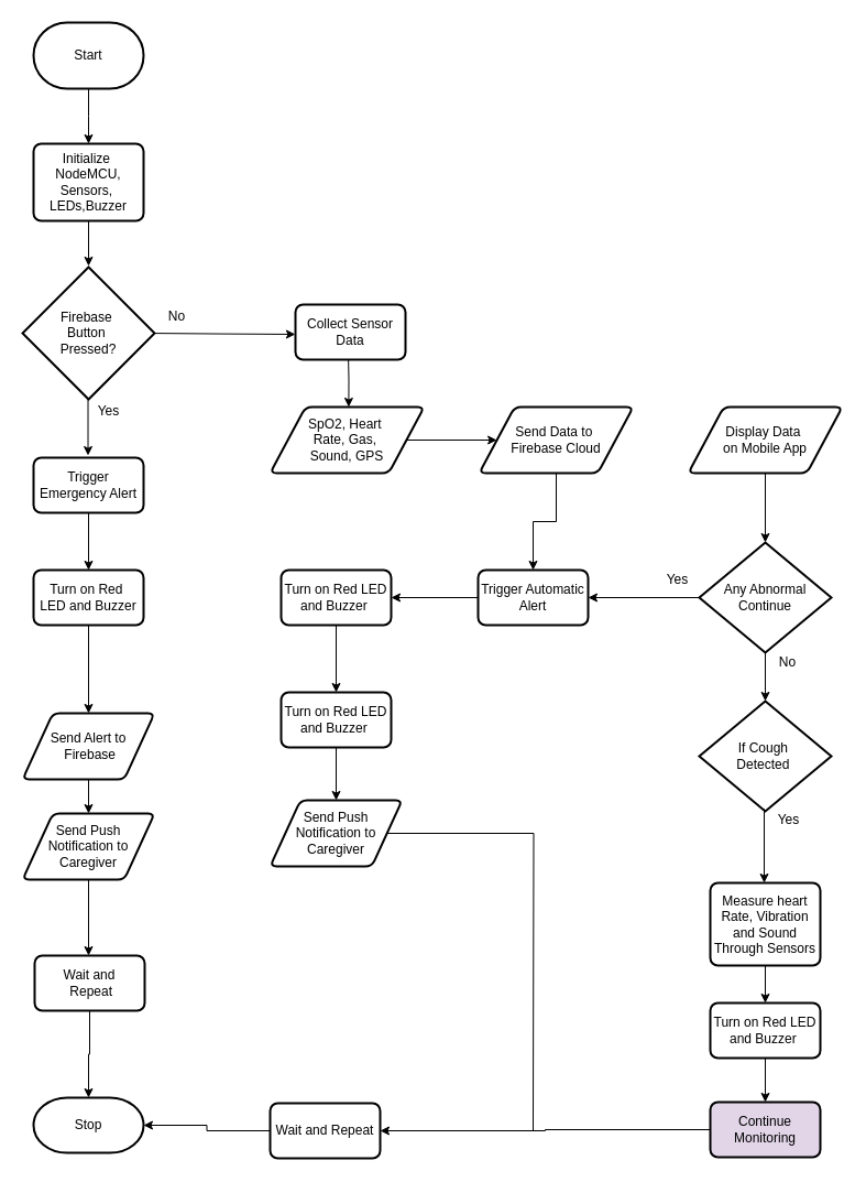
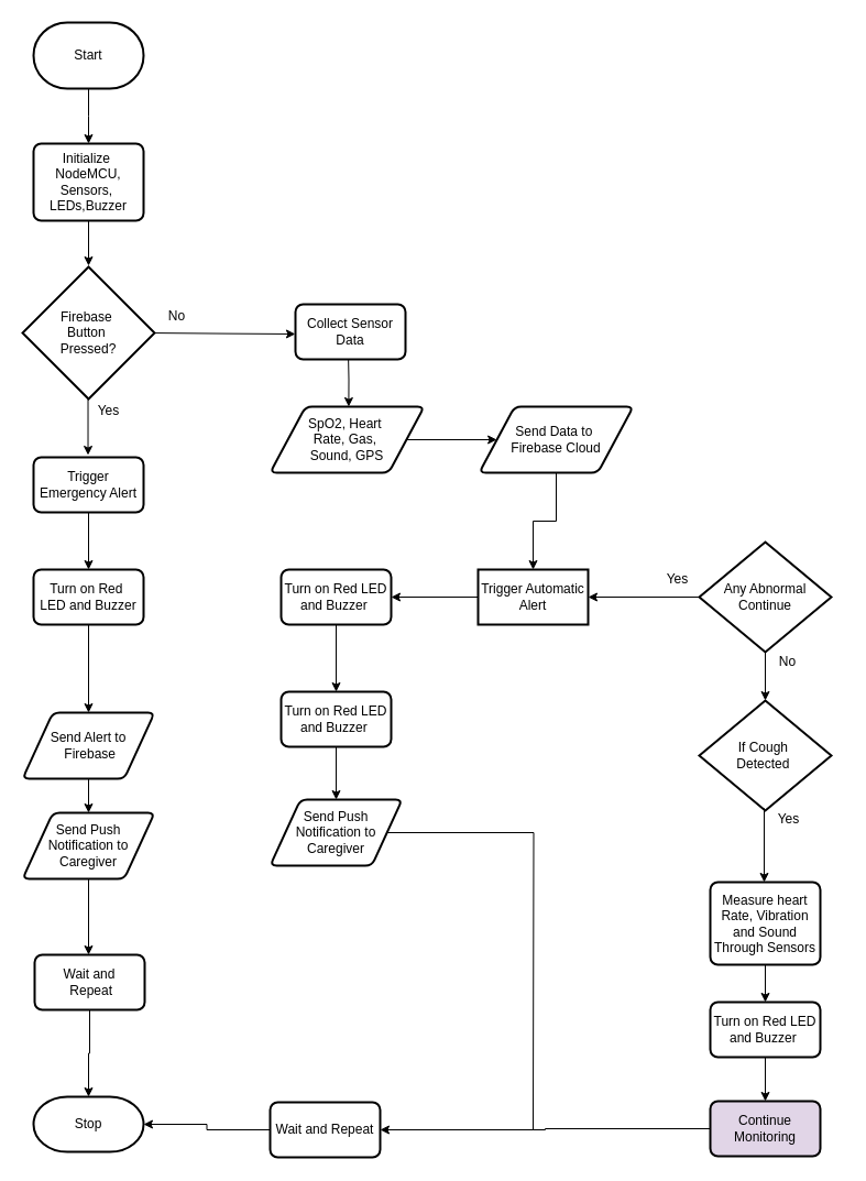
  <mxCell id="0" />
  <mxCell id="1" parent="0" />
  <mxCell id="2" style="edgeStyle=orthogonalEdgeStyle;rounded=0;orthogonalLoop=1;jettySize=auto;html=1;" parent="1" source="3" edge="1"><mxGeometry relative="1" as="geometry"><mxPoint x="80" y="130" as="targetPoint" /></mxGeometry></mxCell>
  <mxCell id="3" value="Start" style="strokeWidth=2;html=1;shape=mxgraph.flowchart.terminator;whiteSpace=wrap;" parent="1" vertex="1"><mxGeometry x="30" y="20" width="100" height="60" as="geometry" /></mxCell>
  <mxCell id="4" style="edgeStyle=orthogonalEdgeStyle;rounded=0;orthogonalLoop=1;jettySize=auto;html=1;exitX=0.5;exitY=1;exitDx=0;exitDy=0;" parent="1" edge="1"><mxGeometry relative="1" as="geometry"><mxPoint x="80" y="190" as="sourcePoint" /><mxPoint x="80" y="241" as="targetPoint" /></mxGeometry></mxCell>
  <mxCell id="5" style="edgeStyle=orthogonalEdgeStyle;rounded=0;orthogonalLoop=1;jettySize=auto;html=1;entryX=0.019;entryY=0.62;entryDx=0;entryDy=0;entryPerimeter=0;" parent="1" edge="1"><mxGeometry relative="1" as="geometry"><mxPoint x="267.9" y="303" as="targetPoint" /><mxPoint x="140" y="302.067" as="sourcePoint" /></mxGeometry></mxCell>
  <mxCell id="6" value="No" style="text;html=1;align=center;verticalAlign=middle;resizable=0;points=[];autosize=1;strokeColor=none;fillColor=none;" parent="1" vertex="1"><mxGeometry x="140" y="272" width="40" height="30" as="geometry" /></mxCell>
  <mxCell id="7" value="Firebase&amp;nbsp;&lt;div&gt;Button&amp;nbsp;&lt;/div&gt;&lt;div&gt;Pressed?&lt;/div&gt;" style="strokeWidth=2;html=1;shape=mxgraph.flowchart.decision;whiteSpace=wrap;" parent="1" vertex="1"><mxGeometry x="20" y="242" width="120" height="120" as="geometry" /></mxCell>
  <mxCell id="8" value="" style="edgeStyle=orthogonalEdgeStyle;rounded=0;orthogonalLoop=1;jettySize=auto;html=1;" parent="1" source="9" target="13" edge="1"><mxGeometry relative="1" as="geometry" /></mxCell>
  <mxCell id="9" value="Trigger Emergency Alert" style="rounded=1;whiteSpace=wrap;html=1;absoluteArcSize=1;arcSize=14;strokeWidth=2;" parent="1" vertex="1"><mxGeometry x="30" y="415" width="100" height="50" as="geometry" /></mxCell>
  <mxCell id="10" value="Yes" style="text;html=1;align=center;verticalAlign=middle;resizable=0;points=[];autosize=1;strokeColor=none;fillColor=none;" parent="1" vertex="1"><mxGeometry x="78" y="358" width="40" height="30" as="geometry" /></mxCell>
  <mxCell id="11" style="edgeStyle=orthogonalEdgeStyle;rounded=0;orthogonalLoop=1;jettySize=auto;html=1;exitX=0.5;exitY=1;exitDx=0;exitDy=0;" parent="1" edge="1"><mxGeometry relative="1" as="geometry"><mxPoint x="79.52" y="362" as="sourcePoint" /><mxPoint x="79.52" y="413" as="targetPoint" /></mxGeometry></mxCell>
  <mxCell id="12" value="" style="edgeStyle=orthogonalEdgeStyle;rounded=0;orthogonalLoop=1;jettySize=auto;html=1;" parent="1" source="13" target="15" edge="1"><mxGeometry relative="1" as="geometry" /></mxCell>
  <mxCell id="13" value="Turn on Red&amp;nbsp;&lt;div&gt;LED and Buzzer&lt;/div&gt;" style="rounded=1;whiteSpace=wrap;html=1;absoluteArcSize=1;arcSize=14;strokeWidth=2;" parent="1" vertex="1"><mxGeometry x="30" y="517" width="100" height="50" as="geometry" /></mxCell>
  <mxCell id="14" value="" style="edgeStyle=orthogonalEdgeStyle;rounded=0;orthogonalLoop=1;jettySize=auto;html=1;" parent="1" source="15" target="17" edge="1"><mxGeometry relative="1" as="geometry" /></mxCell>
  <mxCell id="15" value="Send Alert to&lt;div&gt;&amp;nbsp;Firebase&lt;/div&gt;" style="shape=parallelogram;html=1;strokeWidth=2;perimeter=parallelogramPerimeter;whiteSpace=wrap;rounded=1;arcSize=12;size=0.23;" parent="1" vertex="1"><mxGeometry x="20" y="647" width="120" height="60" as="geometry" /></mxCell>
  <mxCell id="16" value="" style="edgeStyle=orthogonalEdgeStyle;rounded=0;orthogonalLoop=1;jettySize=auto;html=1;" parent="1" source="17" edge="1"><mxGeometry relative="1" as="geometry"><mxPoint x="80" y="867" as="targetPoint" /></mxGeometry></mxCell>
  <mxCell id="17" value="Send Push Notification to Caregiver" style="shape=parallelogram;html=1;strokeWidth=2;perimeter=parallelogramPerimeter;whiteSpace=wrap;rounded=1;arcSize=12;size=0.23;" parent="1" vertex="1"><mxGeometry x="20" y="738" width="120" height="60" as="geometry" /></mxCell>
  <mxCell id="18" value="" style="edgeStyle=orthogonalEdgeStyle;rounded=0;orthogonalLoop=1;jettySize=auto;html=1;" parent="1" source="19" target="20" edge="1"><mxGeometry relative="1" as="geometry" /></mxCell>
  <mxCell id="19" value="Wait and&lt;div&gt;&amp;nbsp;Repeat&lt;/div&gt;" style="rounded=1;whiteSpace=wrap;html=1;absoluteArcSize=1;arcSize=14;strokeWidth=2;" parent="1" vertex="1"><mxGeometry x="31" y="867" width="100" height="50" as="geometry" /></mxCell>
  <mxCell id="20" value="Stop" style="strokeWidth=2;html=1;shape=mxgraph.flowchart.terminator;whiteSpace=wrap;" parent="1" vertex="1"><mxGeometry x="30" y="996" width="100" height="50" as="geometry" /></mxCell>
  <mxCell id="21" value="Initialize&amp;nbsp;&lt;div&gt;NodeMCU, Sensors,&amp;nbsp;&lt;/div&gt;&lt;div&gt;LEDs,&lt;span style=&quot;background-color: transparent; color: light-dark(rgb(0, 0, 0), rgb(255, 255, 255));&quot;&gt;Buzzer&lt;/span&gt;&lt;/div&gt;" style="rounded=1;whiteSpace=wrap;html=1;absoluteArcSize=1;arcSize=14;strokeWidth=2;" parent="1" vertex="1"><mxGeometry x="30" y="130" width="100" height="70" as="geometry" /></mxCell>
  <mxCell id="22" style="edgeStyle=orthogonalEdgeStyle;rounded=0;orthogonalLoop=1;jettySize=auto;html=1;exitX=1;exitY=0.5;exitDx=0;exitDy=0;entryX=0;entryY=0.5;entryDx=0;entryDy=0;" parent="1" source="23" target="27" edge="1"><mxGeometry relative="1" as="geometry" /></mxCell>
  <mxCell id="23" value="SpO2, Heart&amp;nbsp;&lt;div&gt;Rate, Gas,&amp;nbsp;&lt;/div&gt;&lt;div&gt;Sound, GPS&lt;/div&gt;" style="shape=parallelogram;html=1;strokeWidth=2;perimeter=parallelogramPerimeter;whiteSpace=wrap;rounded=1;arcSize=12;size=0.23;" parent="1" vertex="1"><mxGeometry x="245" y="369" width="140" height="60" as="geometry" /></mxCell>
  <mxCell id="24" style="edgeStyle=orthogonalEdgeStyle;rounded=0;orthogonalLoop=1;jettySize=auto;html=1;entryX=0.51;entryY=0.05;entryDx=0;entryDy=0;entryPerimeter=0;" parent="1" edge="1"><mxGeometry relative="1" as="geometry"><mxPoint x="316" y="319" as="sourcePoint" /><mxPoint x="316.4" y="369" as="targetPoint" /></mxGeometry></mxCell>
  <mxCell id="25" value="Collect Sensor Data" style="rounded=1;whiteSpace=wrap;html=1;absoluteArcSize=1;arcSize=14;strokeWidth=2;" parent="1" vertex="1"><mxGeometry x="268" y="276" width="100" height="50" as="geometry" /></mxCell>
  <mxCell id="26" value="" style="edgeStyle=orthogonalEdgeStyle;rounded=0;orthogonalLoop=1;jettySize=auto;html=1;" parent="1" source="27" target="33" edge="1"><mxGeometry relative="1" as="geometry" /></mxCell>
  <mxCell id="27" value="Send Data to&amp;nbsp;&lt;div&gt;Firebase Cloud&lt;/div&gt;" style="shape=parallelogram;html=1;strokeWidth=2;perimeter=parallelogramPerimeter;whiteSpace=wrap;rounded=1;arcSize=12;size=0.23;" parent="1" vertex="1"><mxGeometry x="435" y="369" width="140" height="60" as="geometry" /></mxCell>
- <mxCell id="28" value="" style="edgeStyle=orthogonalEdgeStyle;rounded=0;orthogonalLoop=1;jettySize=auto;html=1;" parent="1" source="29" target="31" edge="1"><mxGeometry relative="1" as="geometry" /></mxCell>
- <mxCell id="29" value="Display Data&amp;nbsp;&lt;div&gt;on&amp;nbsp;&lt;span style=&quot;background-color: transparent; color: light-dark(rgb(0, 0, 0), rgb(255, 255, 255));&quot;&gt;Mobile App&lt;/span&gt;&lt;/div&gt;" style="shape=parallelogram;html=1;strokeWidth=2;perimeter=parallelogramPerimeter;whiteSpace=wrap;rounded=1;arcSize=12;size=0.23;" parent="1" vertex="1"><mxGeometry x="625" y="369" width="140" height="60" as="geometry" /></mxCell>
  <mxCell id="30" value="" style="edgeStyle=orthogonalEdgeStyle;rounded=0;orthogonalLoop=1;jettySize=auto;html=1;" parent="1" source="31" target="33" edge="1"><mxGeometry relative="1" as="geometry" /></mxCell>
  <mxCell id="31" value="Any Abnormal Continue" style="strokeWidth=2;html=1;shape=mxgraph.flowchart.decision;whiteSpace=wrap;" parent="1" vertex="1"><mxGeometry x="635" y="492" width="120" height="100" as="geometry" /></mxCell>
  <mxCell id="32" value="" style="edgeStyle=orthogonalEdgeStyle;rounded=0;orthogonalLoop=1;jettySize=auto;html=1;" parent="1" source="33" target="39" edge="1"><mxGeometry relative="1" as="geometry" /></mxCell>
- <mxCell id="33" value="Trigger Automatic Alert" style="rounded=1;whiteSpace=wrap;html=1;absoluteArcSize=1;arcSize=14;strokeWidth=2;" parent="1" vertex="1"><mxGeometry x="434" y="517" width="100" height="50" as="geometry" /></mxCell>
+ <mxCell id="33" value="Trigger Automatic Alert" style="whiteSpace=wrap;html=1;absoluteArcSize=1;arcSize=14;strokeWidth=2;rounded=0;" parent="1" vertex="1"><mxGeometry x="434" y="517" width="100" height="50" as="geometry" /></mxCell>
  <mxCell id="34" value="" style="edgeStyle=orthogonalEdgeStyle;rounded=0;orthogonalLoop=1;jettySize=auto;html=1;" edge="1" parent="1" source="35" target="37"><mxGeometry relative="1" as="geometry" /></mxCell>
  <mxCell id="35" value="Turn on Red LED and Buzzer&amp;nbsp;" style="rounded=1;whiteSpace=wrap;html=1;absoluteArcSize=1;arcSize=14;strokeWidth=2;" parent="1" vertex="1"><mxGeometry x="645" y="910" width="100" height="50" as="geometry" /></mxCell>
  <mxCell id="36" style="edgeStyle=orthogonalEdgeStyle;rounded=0;orthogonalLoop=1;jettySize=auto;html=1;" edge="1" parent="1" source="37" target="47"><mxGeometry relative="1" as="geometry" /></mxCell>
  <mxCell id="37" value="Continue Monitoring" style="rounded=1;whiteSpace=wrap;html=1;absoluteArcSize=1;arcSize=14;strokeWidth=2;fillColor=#e1d5e7;" parent="1" vertex="1"><mxGeometry x="645" y="1000" width="100" height="50" as="geometry" /></mxCell>
  <mxCell id="38" value="" style="edgeStyle=orthogonalEdgeStyle;rounded=0;orthogonalLoop=1;jettySize=auto;html=1;" parent="1" source="39" target="41" edge="1"><mxGeometry relative="1" as="geometry" /></mxCell>
  <mxCell id="39" value="Turn on Red LED and Buzzer&amp;nbsp;" style="rounded=1;whiteSpace=wrap;html=1;absoluteArcSize=1;arcSize=14;strokeWidth=2;" parent="1" vertex="1"><mxGeometry x="255" y="517" width="100" height="50" as="geometry" /></mxCell>
  <mxCell id="40" value="" style="edgeStyle=orthogonalEdgeStyle;rounded=0;orthogonalLoop=1;jettySize=auto;html=1;" parent="1" source="41" target="43" edge="1"><mxGeometry relative="1" as="geometry" /></mxCell>
  <mxCell id="41" value="Turn on Red LED and Buzzer&amp;nbsp;" style="rounded=1;whiteSpace=wrap;html=1;absoluteArcSize=1;arcSize=14;strokeWidth=2;" parent="1" vertex="1"><mxGeometry x="255" y="628" width="100" height="50" as="geometry" /></mxCell>
  <mxCell id="42" style="edgeStyle=orthogonalEdgeStyle;rounded=0;orthogonalLoop=1;jettySize=auto;html=1;endArrow=none;startFill=0;exitX=1;exitY=0.5;exitDx=0;exitDy=0;" edge="1" parent="1" source="43"><mxGeometry relative="1" as="geometry"><mxPoint x="484" y="1026" as="targetPoint" /><mxPoint x="484" y="781" as="sourcePoint" /></mxGeometry></mxCell>
  <mxCell id="43" value="Send Push Notification to Caregiver" style="shape=parallelogram;html=1;strokeWidth=2;perimeter=parallelogramPerimeter;whiteSpace=wrap;rounded=1;arcSize=12;size=0.23;" parent="1" vertex="1"><mxGeometry x="245" y="726" width="120" height="60" as="geometry" /></mxCell>
  <mxCell id="44" value="No" style="text;html=1;align=center;verticalAlign=middle;resizable=0;points=[];autosize=1;strokeColor=none;fillColor=none;" parent="1" vertex="1"><mxGeometry x="695" y="586" width="40" height="30" as="geometry" /></mxCell>
  <mxCell id="45" value="Yes" style="text;html=1;align=center;verticalAlign=middle;resizable=0;points=[];autosize=1;strokeColor=none;fillColor=none;" parent="1" vertex="1"><mxGeometry x="595" y="511" width="40" height="30" as="geometry" /></mxCell>
  <mxCell id="46" style="edgeStyle=orthogonalEdgeStyle;rounded=0;orthogonalLoop=1;jettySize=auto;html=1;" parent="1" source="47" target="20" edge="1"><mxGeometry relative="1" as="geometry" /></mxCell>
  <mxCell id="47" value="Wait and Repeat" style="rounded=1;whiteSpace=wrap;html=1;absoluteArcSize=1;arcSize=14;strokeWidth=2;" parent="1" vertex="1"><mxGeometry x="245" y="1001" width="100" height="50" as="geometry" /></mxCell>
  <mxCell id="48" value="If Cough&amp;nbsp;&lt;div&gt;Detected&amp;nbsp;&lt;/div&gt;" style="strokeWidth=2;html=1;shape=mxgraph.flowchart.decision;whiteSpace=wrap;" vertex="1" parent="1"><mxGeometry x="635" y="636" width="120" height="100" as="geometry" /></mxCell>
  <mxCell id="49" style="edgeStyle=orthogonalEdgeStyle;rounded=0;orthogonalLoop=1;jettySize=auto;html=1;entryX=0.5;entryY=0;entryDx=0;entryDy=0;" edge="1" parent="1" source="50" target="35"><mxGeometry relative="1" as="geometry" /></mxCell>
  <mxCell id="50" value="Measure heart Rate, Vibration and Sound Through Sensors" style="rounded=1;whiteSpace=wrap;html=1;absoluteArcSize=1;arcSize=14;strokeWidth=2;" vertex="1" parent="1"><mxGeometry x="645" y="801" width="100" height="75" as="geometry" /></mxCell>
  <mxCell id="51" value="Yes" style="text;html=1;align=center;verticalAlign=middle;resizable=0;points=[];autosize=1;strokeColor=none;fillColor=none;" vertex="1" parent="1"><mxGeometry x="696" y="729" width="40" height="30" as="geometry" /></mxCell>
  <mxCell id="52" value="" style="edgeStyle=orthogonalEdgeStyle;rounded=0;orthogonalLoop=1;jettySize=auto;html=1;" edge="1" parent="1"><mxGeometry relative="1" as="geometry"><mxPoint x="694" y="734" as="sourcePoint" /><mxPoint x="694" y="801" as="targetPoint" /></mxGeometry></mxCell>
  <mxCell id="53" value="" style="edgeStyle=orthogonalEdgeStyle;rounded=0;orthogonalLoop=1;jettySize=auto;html=1;" edge="1" parent="1"><mxGeometry relative="1" as="geometry"><mxPoint x="695" y="591" as="sourcePoint" /><mxPoint x="695" y="636" as="targetPoint" /></mxGeometry></mxCell>
